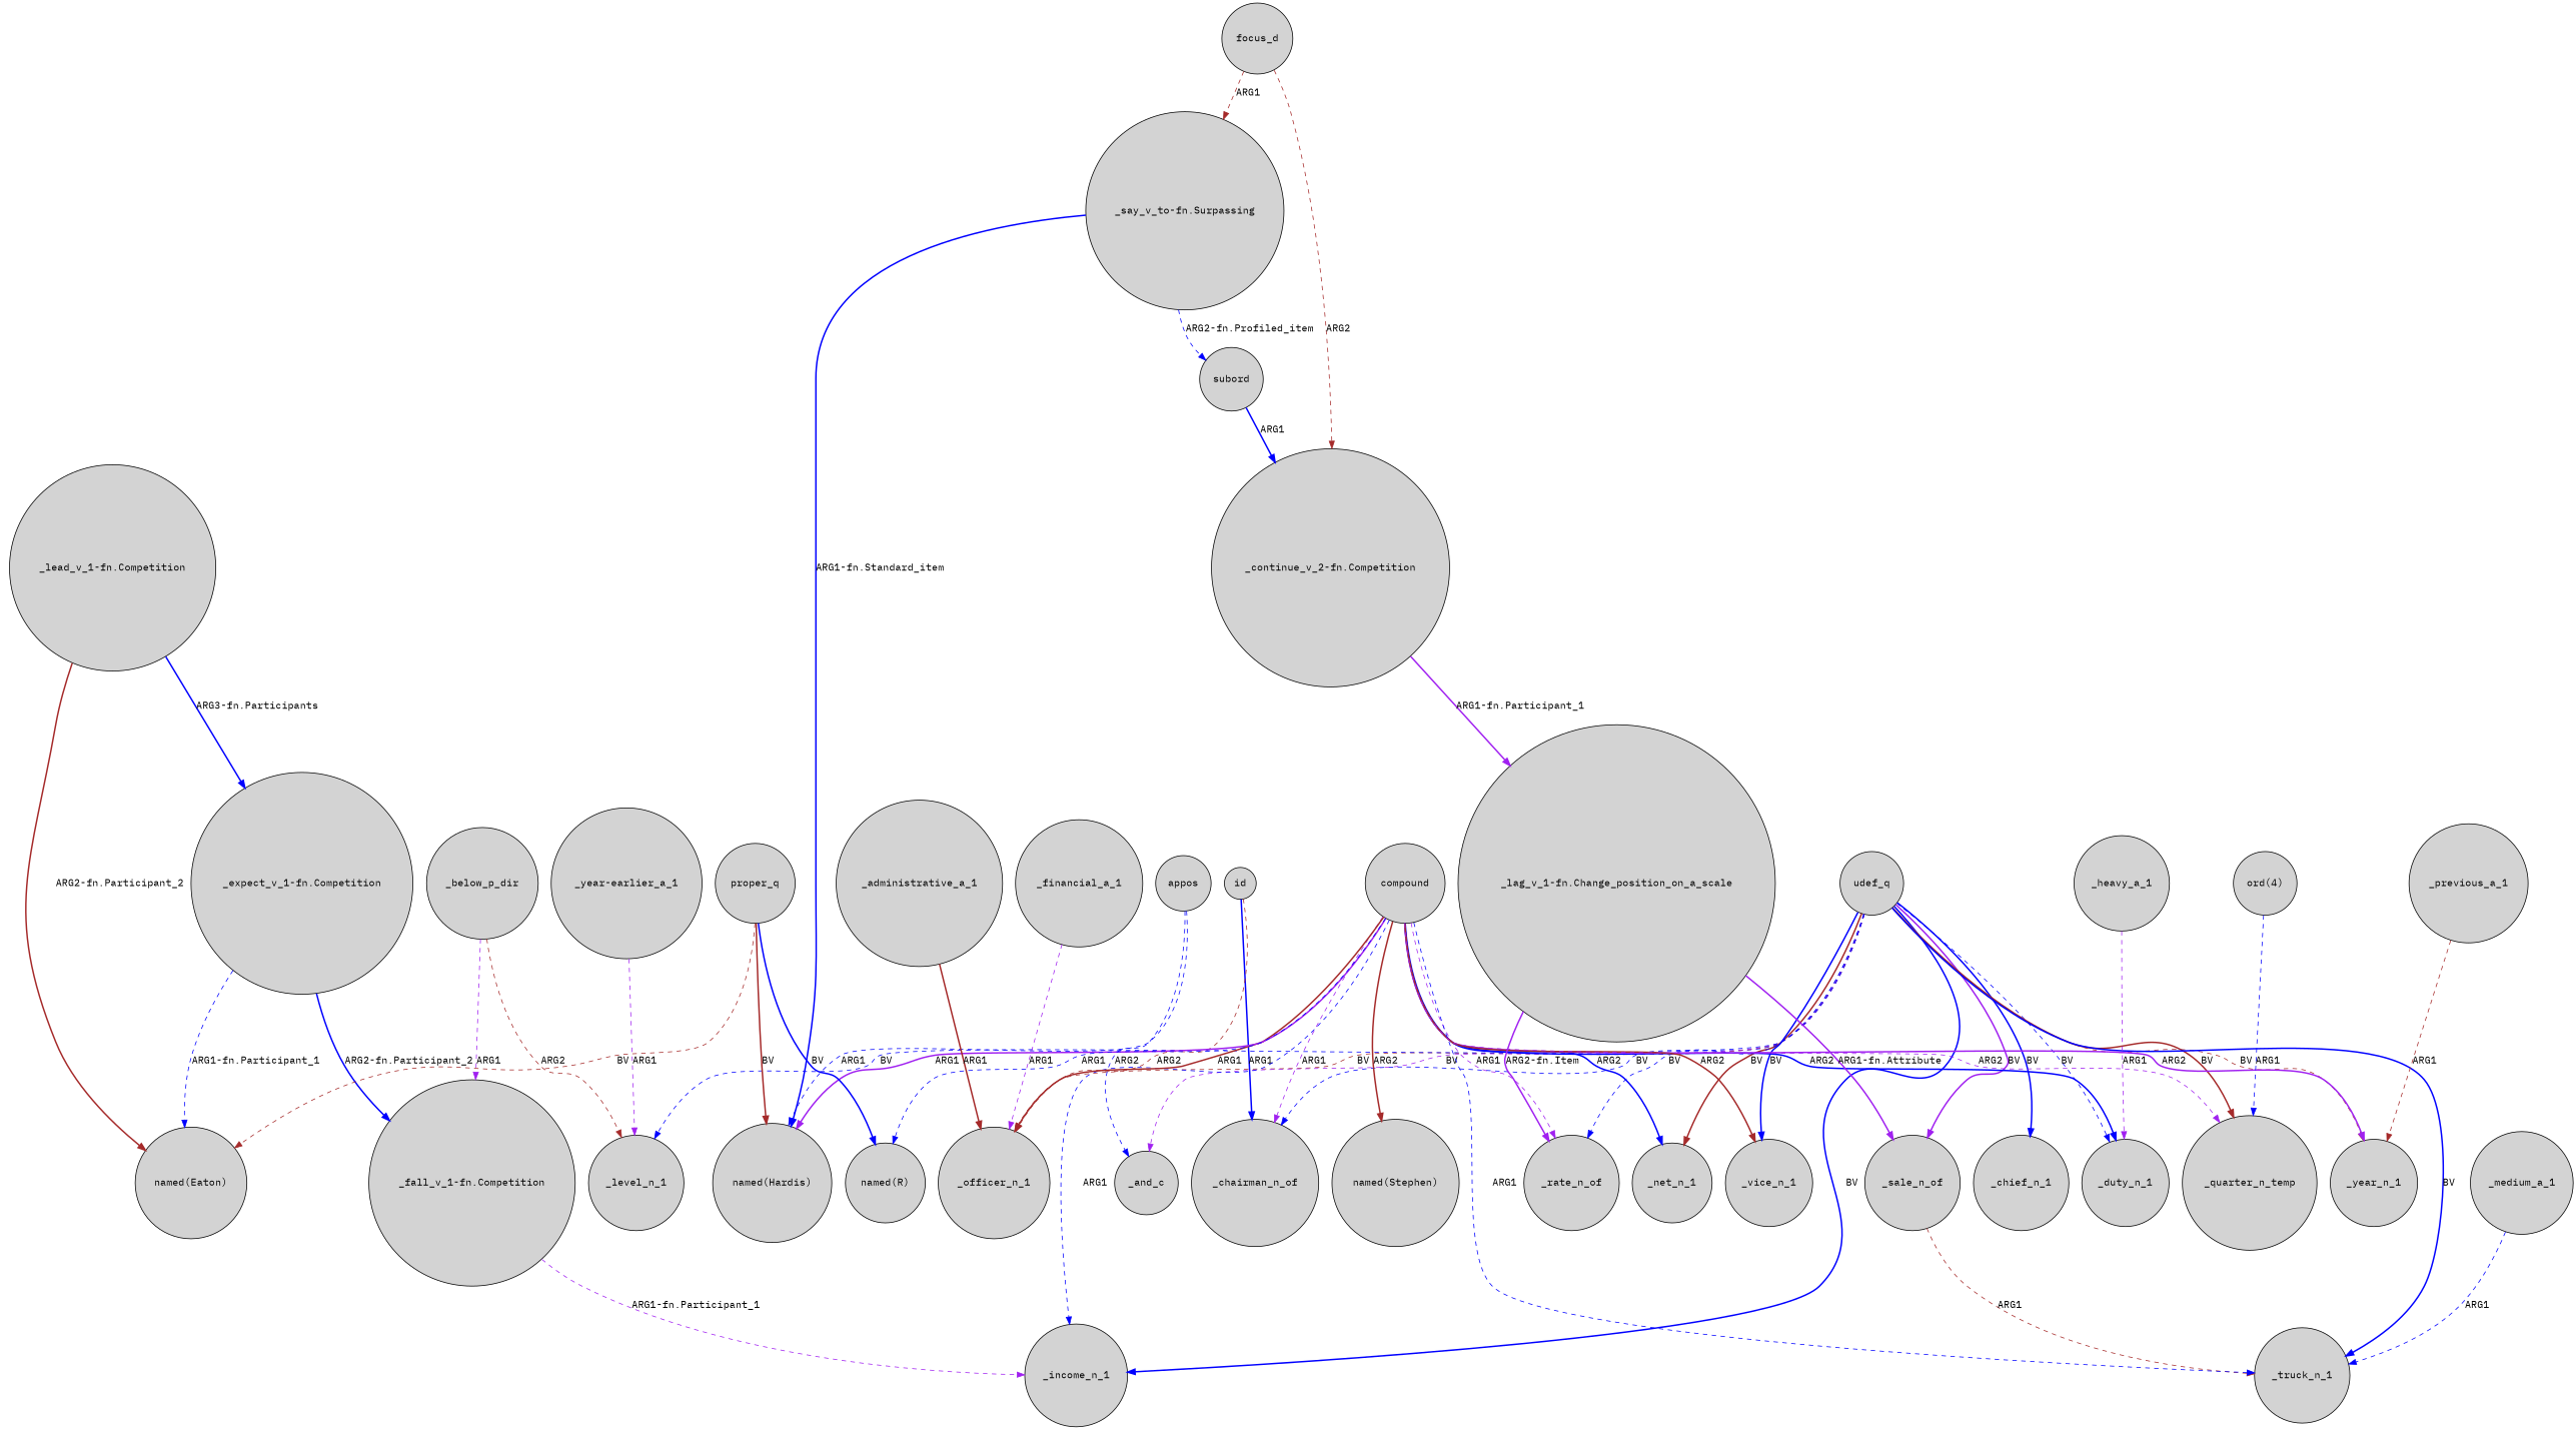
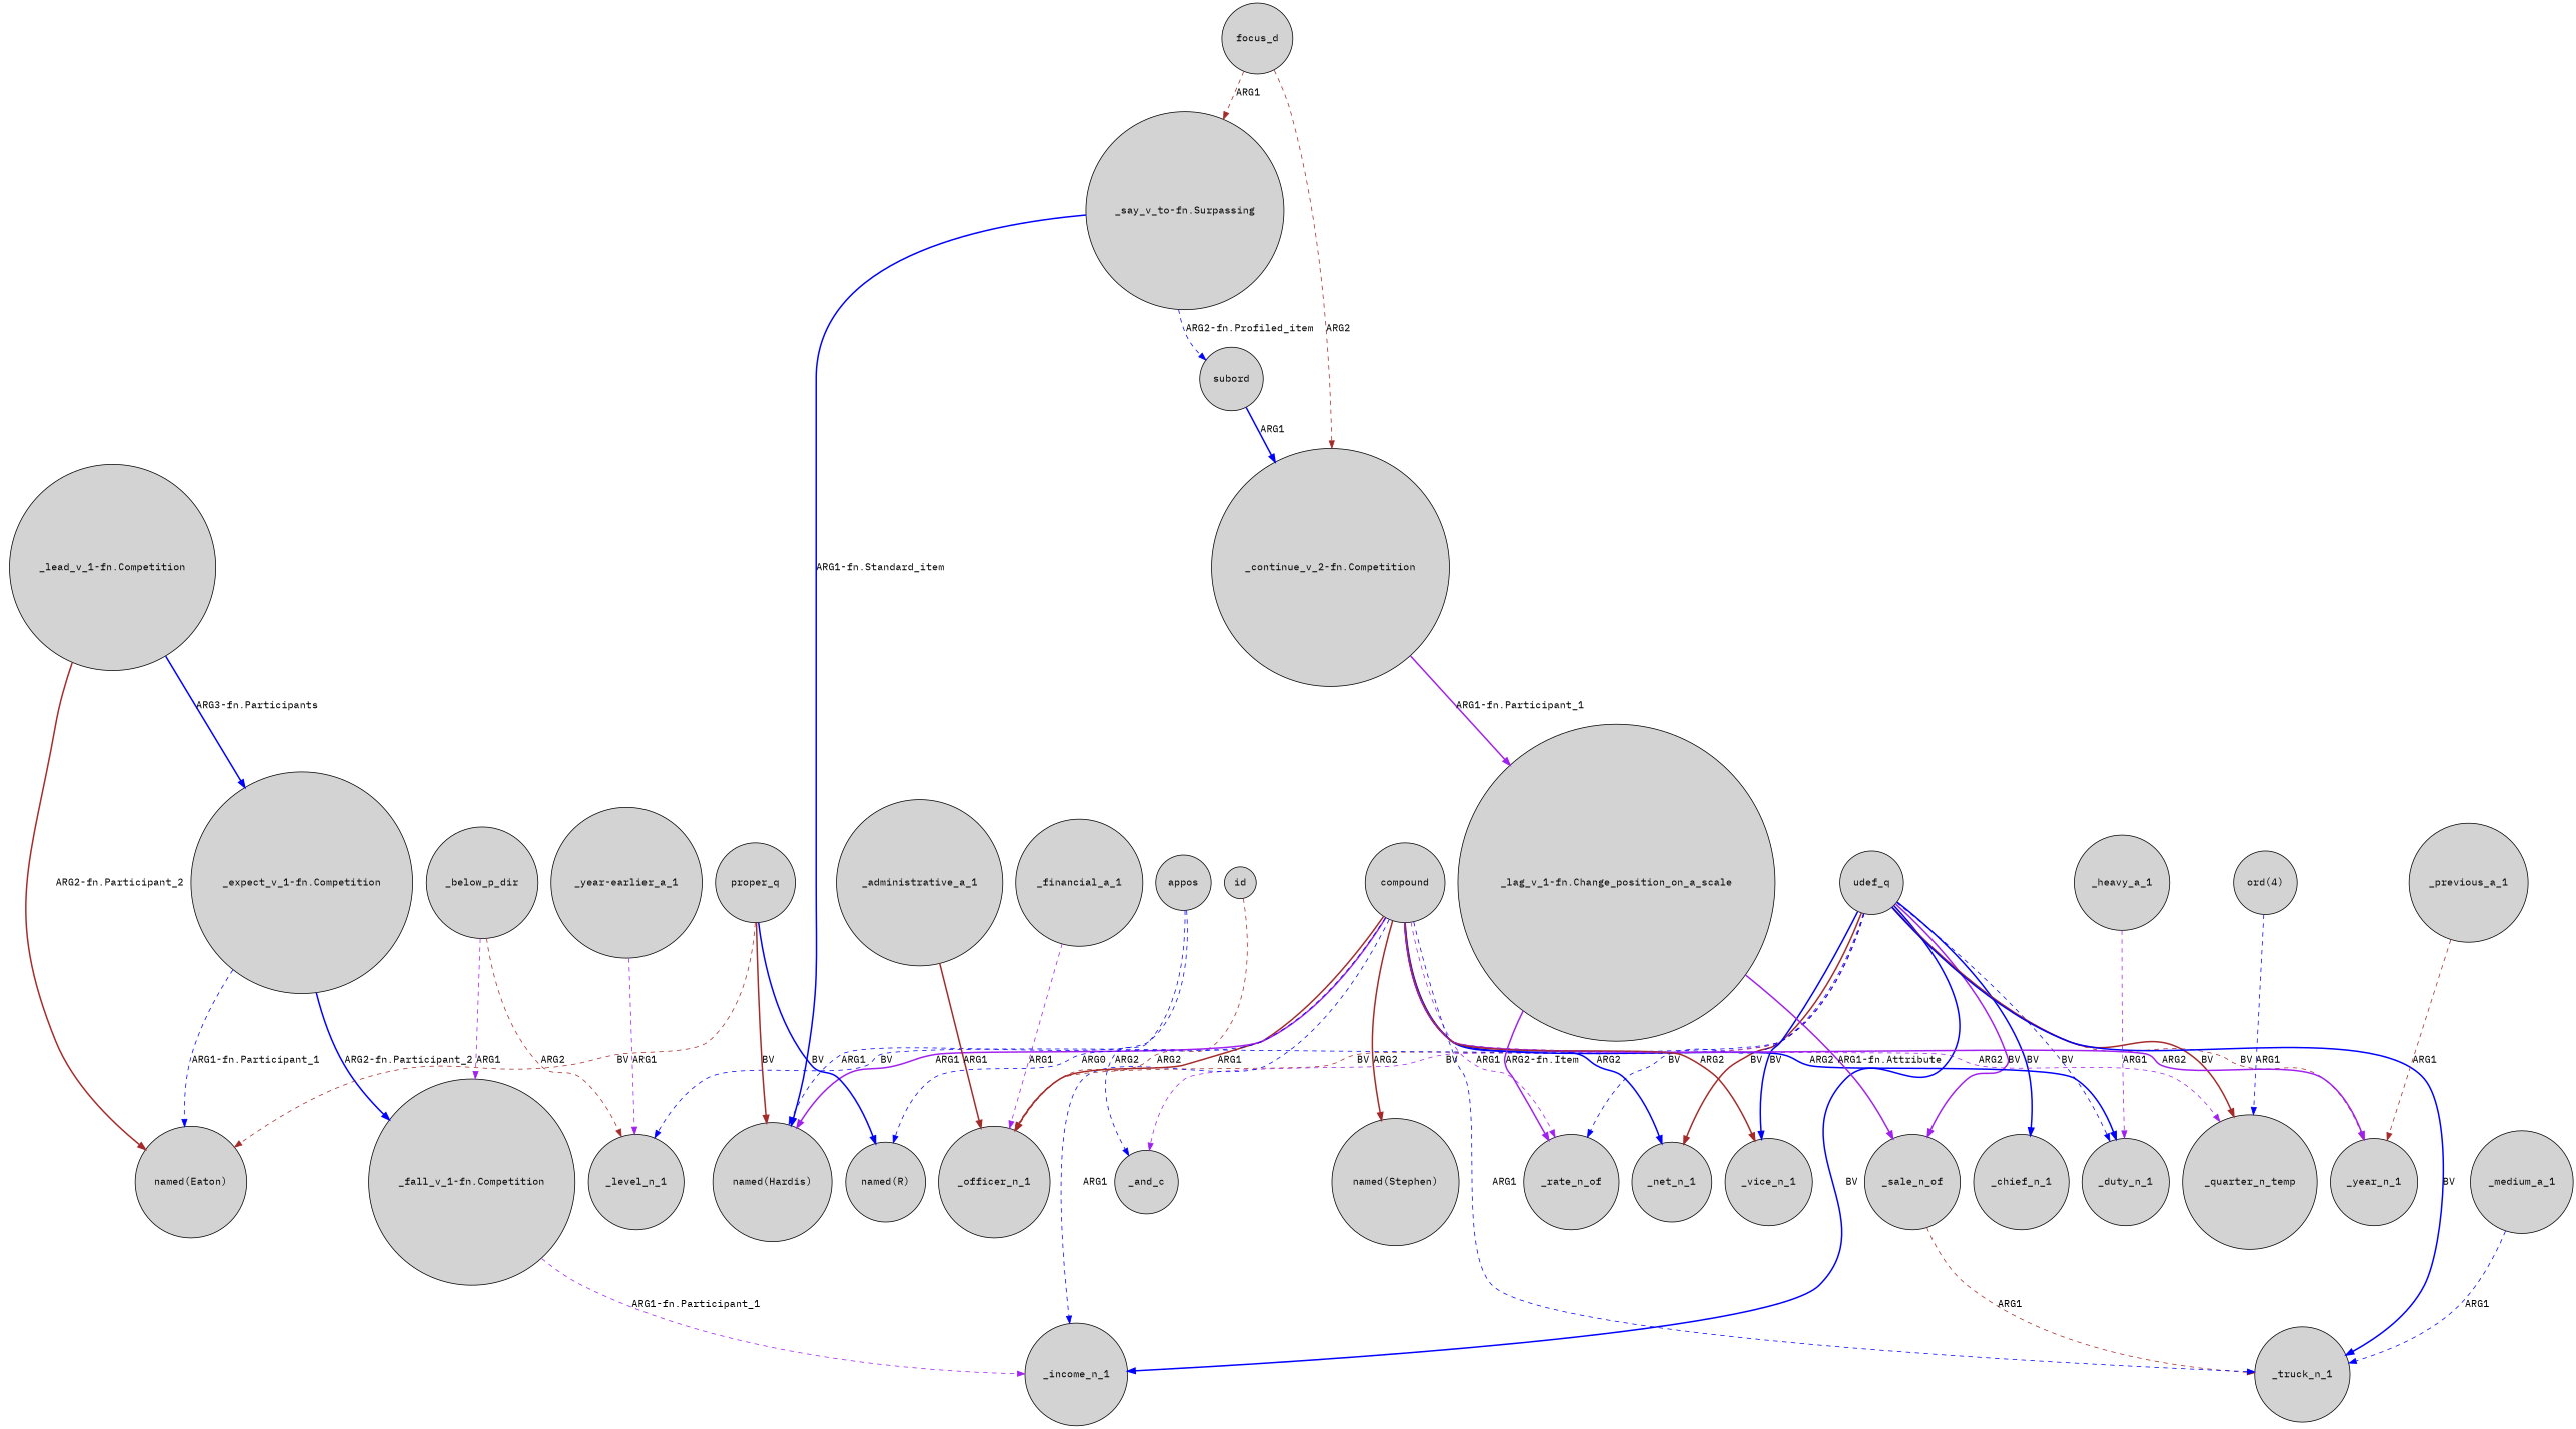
  digraph {
    fontname="IBM Plex Mono"
    node [fontname="IBM Plex Mono" shape=circle style=filled]
    edge [color=blue fontname="IBM Plex Mono" style=dashed]
    "_expect_v_1-fn.Competition"
    "named(Eaton)"
    "_fall_v_1-fn.Competition"
    _income_n_1
    id
-   _chairman_n_of
    _officer_n_1
    udef_q
    _duty_n_1
    _chief_n_1
    _and_c
    _net_n_1
    _level_n_1
    _year_n_1
    _sale_n_of
    _rate_n_of
    _vice_n_1
    _quarter_n_temp
    _truck_n_1
    compound
    "named(Stephen)"
    "named(Hardis)"
    "named(R)"
    appos
    _below_p_dir
    "_continue_v_2-fn.Competition"
    "_lag_v_1-fn.Change_position_on_a_scale"
    subord
    "_lead_v_1-fn.Competition"
    _previous_a_1
    proper_q
    _financial_a_1
    _heavy_a_1
    "_say_v_to-fn.Surpassing"
    "ord(4)"
    "_year-earlier_a_1"
    focus_d
    _medium_a_1
    _administrative_a_1
    "_expect_v_1-fn.Competition" -> "named(Eaton)" [label="ARG1-fn.Participant_1"]
    "_expect_v_1-fn.Competition" -> "_fall_v_1-fn.Competition" [label="ARG2-fn.Participant_2" style=bold]
    "_fall_v_1-fn.Competition" -> _income_n_1 [color=purple label="ARG1-fn.Participant_1"]
-   id -> _chairman_n_of [label=ARG1 style=bold]
    id -> _officer_n_1 [color=brown label=ARG2]
    udef_q -> _income_n_1 [label=BV style=bold]
-   udef_q -> _chairman_n_of [label=BV]
    udef_q -> _officer_n_1 [color=brown label=BV]
    udef_q -> _duty_n_1 [label=BV]
    udef_q -> _chief_n_1 [label=BV style=bold]
    udef_q -> _and_c [color=purple label=BV]
    udef_q -> _net_n_1 [color=brown label=BV style=bold]
    udef_q -> _level_n_1 [label=BV]
    udef_q -> _year_n_1 [color=brown label=BV]
    udef_q -> _sale_n_of [color=purple label=BV style=bold]
    udef_q -> _rate_n_of [label=BV]
    udef_q -> _vice_n_1 [label=BV style=bold]
    udef_q -> _quarter_n_temp [color=brown label=BV style=bold]
    udef_q -> _truck_n_1 [label=BV style=bold]
    _sale_n_of -> _truck_n_1 [color=brown label=ARG1]
    compound -> _income_n_1 [label=ARG1]
-   compound -> _chairman_n_of [color=purple label=ARG1]
    compound -> _officer_n_1 [color=brown label=ARG1 style=bold]
    compound -> _duty_n_1 [label=ARG2 style=bold]
    compound -> _net_n_1 [label=ARG2 style=bold]
    compound -> _year_n_1 [color=purple label=ARG2 style=bold]
    compound -> _rate_n_of [color=purple label=ARG1]
    compound -> _vice_n_1 [color=brown label=ARG2 style=bold]
    compound -> _quarter_n_temp [color=purple label=ARG2]
    compound -> _truck_n_1 [label=ARG1]
    compound -> "named(Stephen)" [color=brown label=ARG2 style=bold]
    compound -> "named(Hardis)" [color=purple label=ARG1 style=bold]
-   compound -> "named(R)" [label=ARG1]
+   compound -> "named(R)" [label=ARG0]
    appos -> _and_c [label=ARG2]
    appos -> "named(Hardis)" [label=ARG1]
    _below_p_dir -> "_fall_v_1-fn.Competition" [color=purple label=ARG1]
    _below_p_dir -> _level_n_1 [color=brown label=ARG2]
    "_continue_v_2-fn.Competition" -> "_lag_v_1-fn.Change_position_on_a_scale" [color=purple label="ARG1-fn.Participant_1" style=bold]
    "_lag_v_1-fn.Change_position_on_a_scale" -> _sale_n_of [color=purple label="ARG1-fn.Attribute" style=bold]
    "_lag_v_1-fn.Change_position_on_a_scale" -> _rate_n_of [color=purple label="ARG2-fn.Item" style=bold]
    subord -> "_continue_v_2-fn.Competition" [label=ARG1 style=bold]
    "_lead_v_1-fn.Competition" -> "_expect_v_1-fn.Competition" [label="ARG3-fn.Participants" style=bold]
    "_lead_v_1-fn.Competition" -> "named(Eaton)" [color=brown label="ARG2-fn.Participant_2" style=bold]
    _previous_a_1 -> _year_n_1 [color=brown label=ARG1]
    proper_q -> "named(Eaton)" [color=brown label=BV]
    proper_q -> "named(Hardis)" [color=brown label=BV style=bold]
    proper_q -> "named(R)" [label=BV style=bold]
    _financial_a_1 -> _officer_n_1 [color=purple label=ARG1]
    _heavy_a_1 -> _duty_n_1 [color=purple label=ARG1]
    "_say_v_to-fn.Surpassing" -> "named(Hardis)" [label="ARG1-fn.Standard_item" style=bold]
    "_say_v_to-fn.Surpassing" -> subord [label="ARG2-fn.Profiled_item"]
    "ord(4)" -> _quarter_n_temp [label=ARG1]
    "_year-earlier_a_1" -> _level_n_1 [color=purple label=ARG1]
    focus_d -> "_continue_v_2-fn.Competition" [color=brown label=ARG2]
    focus_d -> "_say_v_to-fn.Surpassing" [color=brown label=ARG1]
    _medium_a_1 -> _truck_n_1 [label=ARG1]
    _administrative_a_1 -> _officer_n_1 [color=brown label=ARG1 style=bold]
  }
